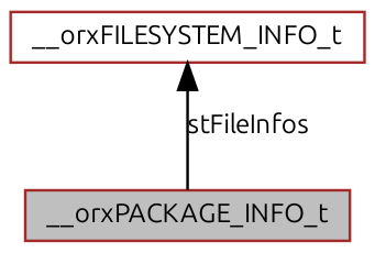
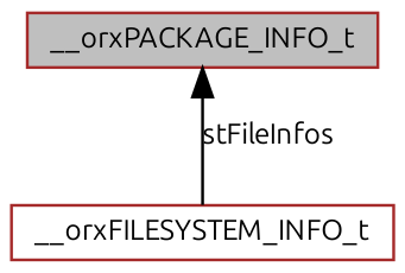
  digraph {
    fontname=Ubuntu
    node [color=brown fontname=Ubuntu fontsize=10 shape=record]
    n1 [fillcolor=grey75 fontcolor=black height=0.2 label=__orxPACKAGE_INFO_t style=filled width=0.4]
    n2 [height=0.2 label=__orxFILESYSTEM_INFO_t width=0.4]
-   n2 -> n1 [color=black dir=back fontname=Ubuntu fontsize=10 label=stFileInfos labelfontname=FreeSans labelfontsize=10 style=solid]
+   n1 -> n2 [color=black dir=back fontname=Ubuntu fontsize=10 label=stFileInfos labelfontname=FreeSans labelfontsize=10 style=solid]
  }
